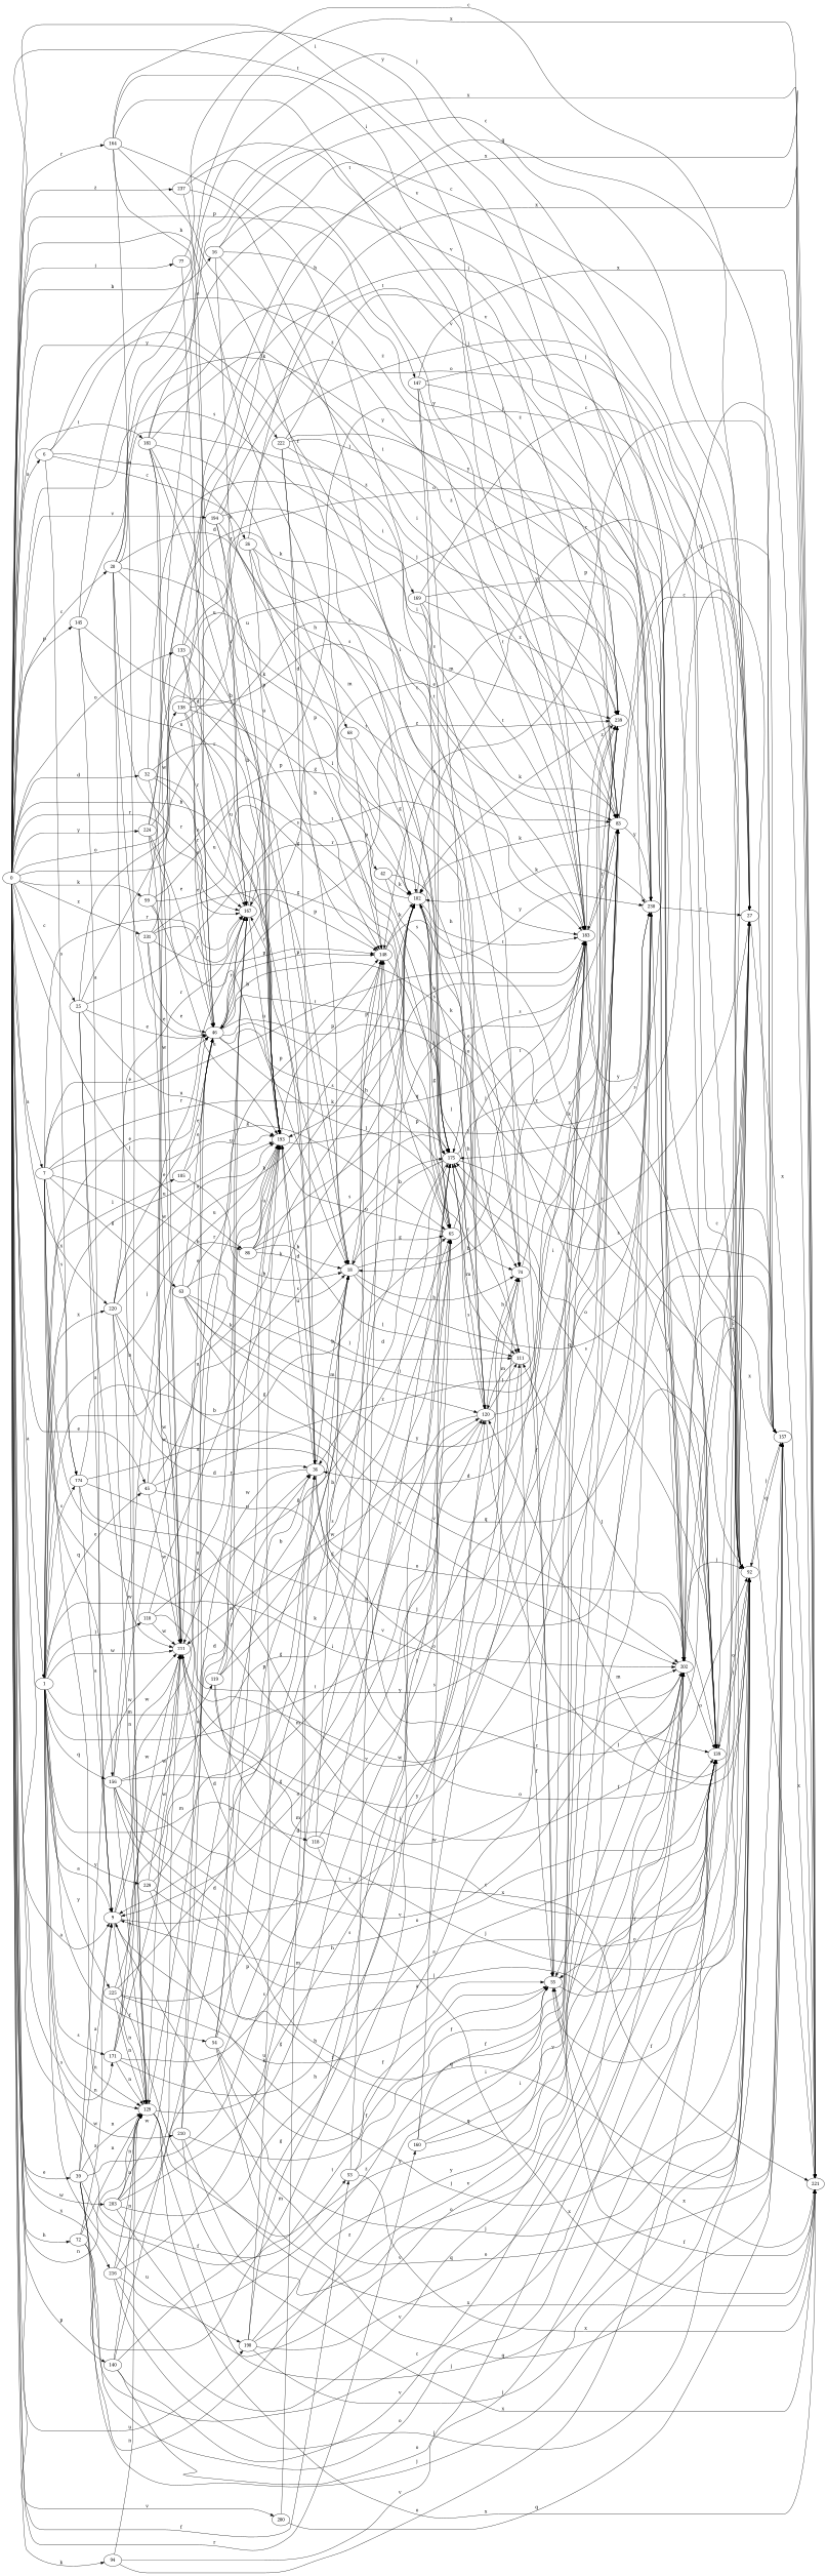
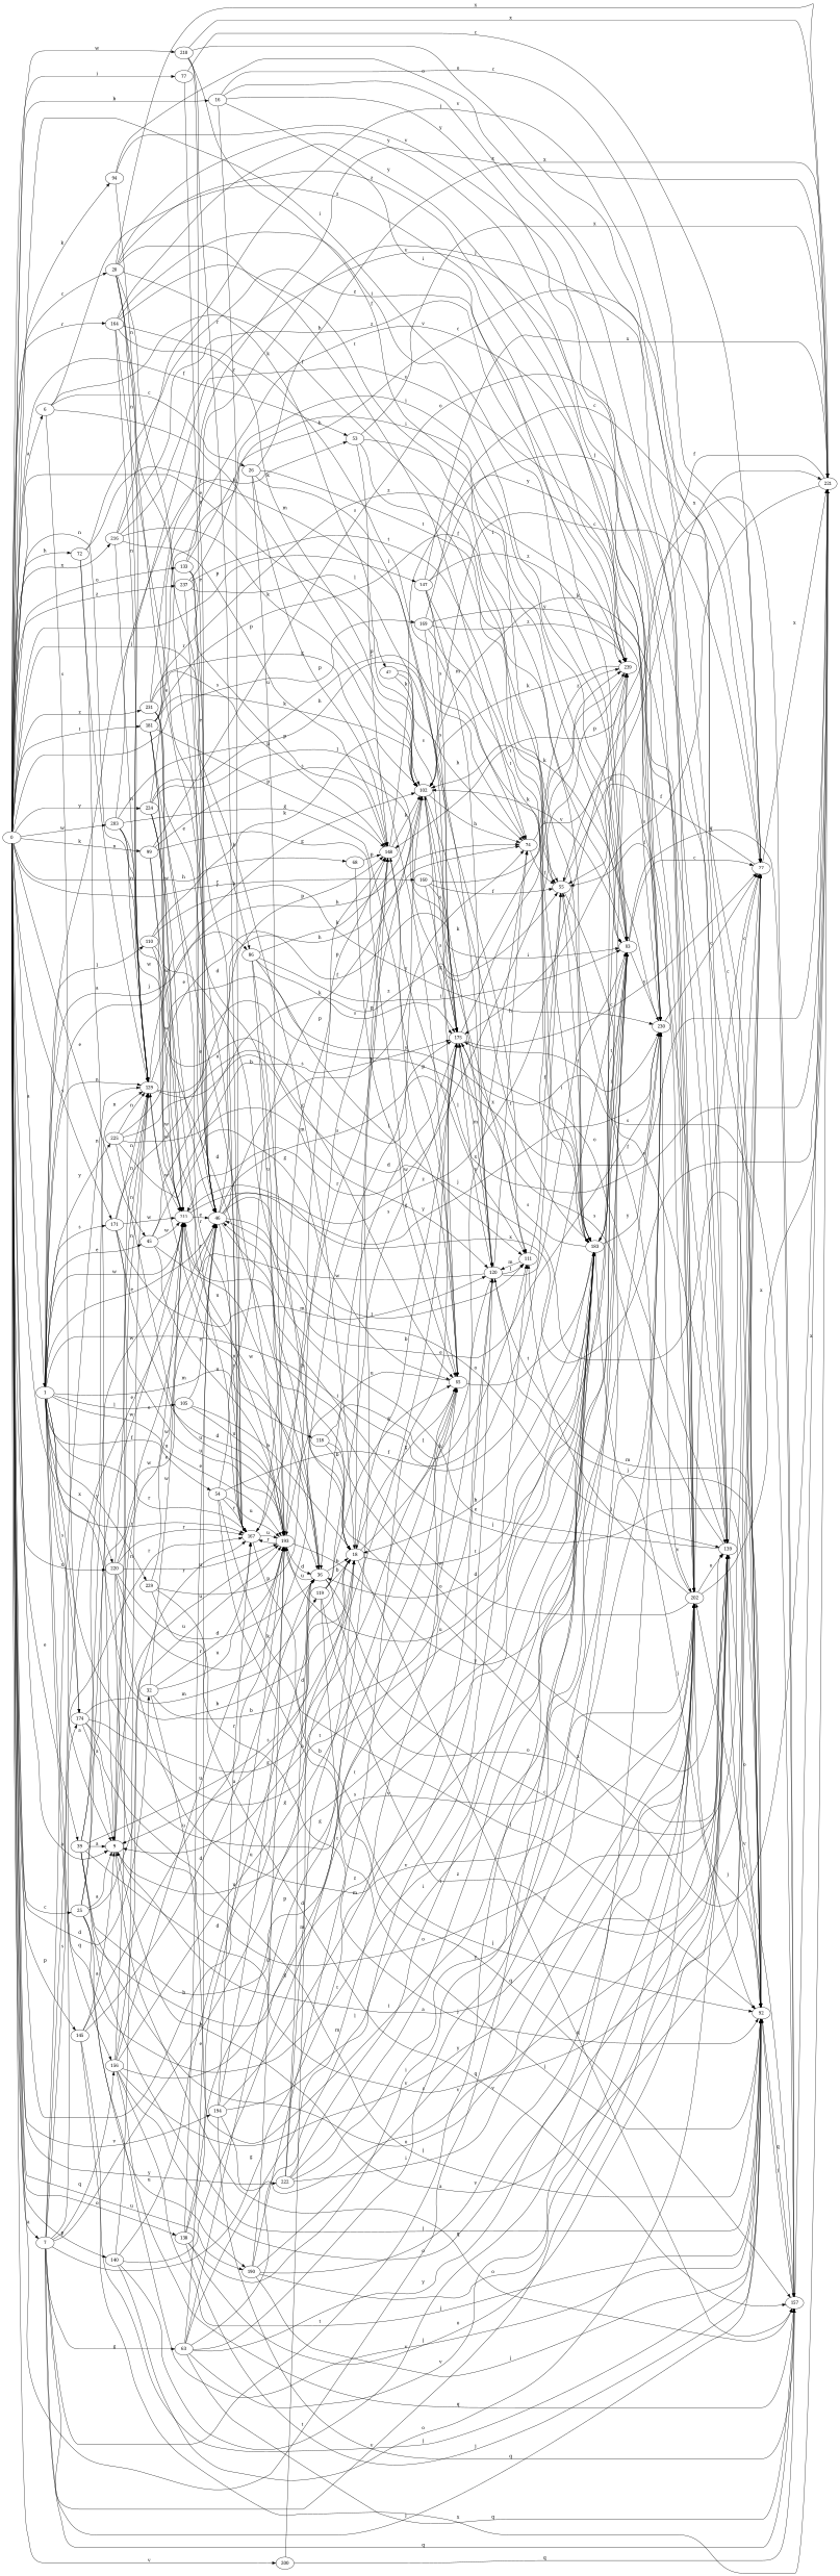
  strict digraph {
    fontname="Noto Serif"
    rankdir=LR
    node [fontname="Noto Serif"]
    edge [fontname="Noto Serif"]
    0
    1
    6
    7
    9
    16
    18
    20
    25
    32
    39
    42
    45
    53
    68
    72
    77
    83
    86
    94
    99
    129
    133
    138
    140
    145
    147
    160
    164
    167
    169
    171
    181
    183
    190
    194
    200
    203
    210
    216
    220
    222
    224
    231
    237
    46
    54
    102
    105
    110
    118
    119
    156
    174
    193
    211
    225
    229
    26
    55
    239
    63
    65
    92
    157
    202
    27
    230
    74
    148
    221
    175
    139
    120
    36
    111
    0 -> 1 [label=a]
    0 -> 6 [label=a]
    0 -> 7 [label=a]
    0 -> 9 [label=a]
    0 -> 16 [label=b]
    0 -> 18 [label=b]
    0 -> 20 [label=c]
    0 -> 25 [label=c]
    0 -> 32 [label=d]
    0 -> 39 [label=e]
    0 -> 42 [label=e]
    0 -> 45 [label=e]
    0 -> 53 [label=f]
    0 -> 68 [label=h]
    0 -> 72 [label=h]
    0 -> 77 [label=i]
    0 -> 83 [label=i]
    0 -> 86 [label=j]
    0 -> 94 [label=k]
    0 -> 99 [label=k]
    0 -> 129 [label=n]
    0 -> 133 [label=o]
    0 -> 138 [label=o]
    0 -> 140 [label=p]
    0 -> 145 [label=p]
    0 -> 147 [label=p]
    0 -> 160 [label=r]
    0 -> 164 [label=r]
    0 -> 167 [label=r]
    0 -> 169 [label=s]
    0 -> 171 [label=s]
    0 -> 181 [label=t]
    0 -> 183 [label=t]
    0 -> 190 [label=u]
    0 -> 194 [label=v]
    0 -> 200 [label=v]
    0 -> 203 [label=w]
    0 -> 210 [label=w]
    0 -> 216 [label=x]
    0 -> 220 [label=x]
    0 -> 222 [label=y]
    0 -> 224 [label=y]
    0 -> 231 [label=z]
    0 -> 237 [label=z]
    1 -> 9 [label=a]
    1 -> 45 [label=e]
    1 -> 53 [label=f]
    1 -> 83 [label=i]
    1 -> 86 [label=j]
    1 -> 129 [label=n]
    1 -> 171 [label=s]
    1 -> 183 [label=t]
    1 -> 190 [label=u]
    1 -> 220 [label=x]
    1 -> 46 [label=e]
    1 -> 54 [label=f]
    1 -> 102 [label=k]
    1 -> 105 [label=l]
    1 -> 110 [label=l]
    1 -> 118 [label=m]
    1 -> 119 [label=m]
    1 -> 156 [label=q]
    1 -> 174 [label=s]
    1 -> 193 [label=u]
    1 -> 211 [label=w]
    1 -> 225 [label=y]
    1 -> 229 [label=y]
    6 -> 102 [label=k]
    6 -> 174 [label=s]
    6 -> 26 [label=c]
    6 -> 55 [label=f]
    6 -> 239 [label=z]
    7 -> 18 [label=b]
    7 -> 129 [label=n]
    7 -> 167 [label=r]
    7 -> 183 [label=t]
    7 -> 46 [label=e]
    7 -> 156 [label=q]
    7 -> 174 [label=s]
    7 -> 63 [label=g]
    7 -> 65 [label=g]
    7 -> 92 [label=j]
    7 -> 157 [label=q]
    7 -> 202 [label=v]
    9 -> 129 [label=n]
    9 -> 183 [label=t]
    9 -> 193 [label=u]
    9 -> 211 [label=w]
    9 -> 157 [label=q]
    16 -> 83 [label=i]
    16 -> 167 [label=r]
    16 -> 202 [label=v]
    16 -> 27 [label=c]
    16 -> 230 [label=y]
    18 -> 9 [label=a]
    18 -> 183 [label=t]
    18 -> 65 [label=g]
    18 -> 157 [label=q]
    18 -> 74 [label=h]
    18 -> 148 [label=p]
    20 -> 18 [label=b]
    20 -> 129 [label=n]
    20 -> 167 [label=r]
    20 -> 46 [label=e]
    20 -> 102 [label=k]
    20 -> 239 [label=z]
    20 -> 230 [label=y]
    20 -> 74 [label=h]
    20 -> 221 [label=x]
    25 -> 9 [label=a]
    25 -> 183 [label=t]
    25 -> 46 [label=e]
    25 -> 193 [label=u]
    25 -> 211 [label=w]
    25 -> 239 [label=z]
    25 -> 92 [label=j]
    32 -> 18 [label=b]
    32 -> 83 [label=i]
    32 -> 167 [label=r]
    32 -> 193 [label=u]
    32 -> 211 [label=w]
    39 -> 9 [label=a]
    39 -> 129 [label=n]
    39 -> 183 [label=t]
    39 -> 211 [label=w]
    39 -> 92 [label=j]
    39 -> 27 [label=c]
    39 -> 175 [label=s]
    39 -> 139 [label=o]
    42 -> 102 [label=k]
    42 -> 74 [label=h]
    42 -> 175 [label=s]
    45 -> 193 [label=u]
    45 -> 211 [label=w]
    45 -> 239 [label=z]
    45 -> 175 [label=s]
    45 -> 139 [label=o]
    53 -> 83 [label=i]
    53 -> 55 [label=f]
    53 -> 148 [label=p]
    53 -> 221 [label=x]
    68 -> 65 [label=g]
    68 -> 148 [label=p]
    72 -> 9 [label=a]
    72 -> 129 [label=n]
    72 -> 239 [label=z]
    72 -> 120 [label=m]
    77 -> 46 [label=e]
    77 -> 27 [label=c]
    83 -> 183 [label=t]
    83 -> 102 [label=k]
    83 -> 157 [label=q]
    83 -> 27 [label=c]
    83 -> 230 [label=y]
    83 -> 36 [label=d]
    86 -> 18 [label=b]
    86 -> 83 [label=i]
    86 -> 102 [label=k]
    86 -> 193 [label=u]
    86 -> 175 [label=s]
    86 -> 111 [label=l]
    94 -> 129 [label=n]
    94 -> 202 [label=v]
    94 -> 139 [label=o]
    99 -> 18 [label=b]
    99 -> 211 [label=w]
    99 -> 65 [label=g]
    99 -> 175 [label=s]
    99 -> 139 [label=o]
    129 -> 211 [label=w]
    129 -> 92 [label=j]
    129 -> 230 [label=y]
    129 -> 74 [label=h]
    129 -> 221 [label=x]
    133 -> 83 [label=i]
    133 -> 167 [label=r]
    133 -> 46 [label=e]
    133 -> 92 [label=j]
    133 -> 148 [label=p]
    138 -> 83 [label=i]
    138 -> 46 [label=e]
    138 -> 193 [label=u]
    138 -> 65 [label=g]
    138 -> 92 [label=j]
    138 -> 139 [label=o]
    140 -> 129 [label=n]
    140 -> 65 [label=g]
    140 -> 202 [label=v]
    140 -> 139 [label=o]
    140 -> 36 [label=d]
    145 -> 9 [label=a]
    145 -> 193 [label=u]
    145 -> 92 [label=j]
    145 -> 221 [label=x]
    145 -> 36 [label=d]
    147 -> 183 [label=t]
    147 -> 239 [label=z]
    147 -> 92 [label=j]
    147 -> 221 [label=x]
    147 -> 175 [label=s]
    147 -> 120 [label=m]
    160 -> 83 [label=i]
    160 -> 55 [label=f]
    160 -> 202 [label=v]
    160 -> 175 [label=s]
    164 -> 83 [label=i]
    164 -> 129 [label=n]
    164 -> 183 [label=t]
    164 -> 102 [label=k]
    164 -> 230 [label=y]
    164 -> 74 [label=h]
    164 -> 36 [label=d]
    167 -> 193 [label=u]
    167 -> 92 [label=j]
    167 -> 148 [label=p]
    169 -> 183 [label=t]
    169 -> 239 [label=z]
    169 -> 27 [label=c]
    169 -> 230 [label=y]
    169 -> 175 [label=s]
    171 -> 129 [label=n]
    171 -> 193 [label=u]
    171 -> 211 [label=w]
    171 -> 74 [label=h]
    171 -> 120 [label=m]
    171 -> 36 [label=d]
    181 -> 83 [label=i]
    181 -> 167 [label=r]
    181 -> 102 [label=k]
    181 -> 193 [label=u]
    181 -> 211 [label=w]
    181 -> 239 [label=z]
    181 -> 202 [label=v]
    181 -> 148 [label=p]
    183 -> 18 [label=b]
    183 -> 83 [label=i]
    183 -> 193 [label=u]
    183 -> 239 [label=z]
    183 -> 92 [label=j]
    183 -> 230 [label=y]
    183 -> 175 [label=s]
    190 -> 193 [label=u]
    190 -> 92 [label=j]
    190 -> 202 [label=v]
    190 -> 230 [label=y]
    190 -> 175 [label=s]
    190 -> 139 [label=o]
    194 -> 83 [label=i]
    194 -> 167 [label=r]
    194 -> 193 [label=u]
    194 -> 157 [label=q]
    194 -> 202 [label=v]
    194 -> 120 [label=m]
    200 -> 157 [label=q]
    200 -> 36 [label=d]
    203 -> 129 [label=n]
    203 -> 211 [label=w]
    203 -> 65 [label=g]
    203 -> 202 [label=v]
    203 -> 74 [label=h]
    203 -> 36 [label=d]
    210 -> 167 [label=r]
    210 -> 46 [label=e]
    210 -> 55 [label=f]
    210 -> 221 [label=x]
    210 -> 139 [label=o]
    216 -> 129 [label=n]
    216 -> 102 [label=k]
    216 -> 239 [label=z]
    216 -> 92 [label=j]
    216 -> 202 [label=v]
    216 -> 148 [label=p]
    220 -> 129 [label=n]
    220 -> 167 [label=r]
    220 -> 46 [label=e]
    220 -> 102 [label=k]
    220 -> 193 [label=u]
    220 -> 202 [label=v]
    220 -> 139 [label=o]
    220 -> 36 [label=d]
    222 -> 18 [label=b]
    222 -> 183 [label=t]
    222 -> 239 [label=z]
    222 -> 202 [label=v]
    222 -> 230 [label=y]
    222 -> 36 [label=d]
    224 -> 183 [label=t]
    224 -> 46 [label=e]
    224 -> 193 [label=u]
    224 -> 211 [label=w]
    224 -> 27 [label=c]
    224 -> 111 [label=l]
    231 -> 167 [label=r]
    231 -> 46 [label=e]
    231 -> 211 [label=w]
    231 -> 65 [label=g]
    231 -> 148 [label=p]
    231 -> 221 [label=x]
    237 -> 83 [label=i]
    237 -> 183 [label=t]
    237 -> 46 [label=e]
    237 -> 111 [label=l]
    46 -> 167 [label=r]
    46 -> 239 [label=z]
    46 -> 92 [label=j]
    46 -> 74 [label=h]
    46 -> 148 [label=p]
    46 -> 175 [label=s]
    46 -> 139 [label=o]
    46 -> 111 [label=l]
    54 -> 167 [label=r]
    54 -> 102 [label=k]
    54 -> 193 [label=u]
    54 -> 55 [label=f]
    54 -> 92 [label=j]
    54 -> 157 [label=q]
    102 -> 167 [label=r]
    102 -> 183 [label=t]
    102 -> 65 [label=g]
    102 -> 27 [label=c]
    102 -> 74 [label=h]
    102 -> 175 [label=s]
    105 -> 18 [label=b]
    105 -> 46 [label=e]
    105 -> 193 [label=u]
    110 -> 102 [label=k]
    110 -> 211 [label=w]
    110 -> 65 [label=g]
    110 -> 230 [label=y]
    118 -> 18 [label=b]
    118 -> 221 [label=x]
    118 -> 111 [label=l]
    119 -> 18 [label=b]
-   119 -> 167 [label=r]
+   1 -> 167 [label=r]
    119 -> 65 [label=g]
    119 -> 92 [label=j]
    119 -> 27 [label=c]
    119 -> 175 [label=s]
    156 -> 129 [label=n]
    156 -> 167 [label=r]
    156 -> 193 [label=u]
    156 -> 65 [label=g]
    156 -> 92 [label=j]
    156 -> 157 [label=q]
    156 -> 202 [label=v]
    156 -> 139 [label=o]
    156 -> 120 [label=m]
    174 -> 9 [label=a]
    174 -> 18 [label=b]
    174 -> 65 [label=g]
    174 -> 92 [label=j]
    174 -> 202 [label=v]
    193 -> 167 [label=r]
    193 -> 230 [label=y]
    193 -> 148 [label=p]
    193 -> 36 [label=d]
    211 -> 46 [label=e]
    211 -> 230 [label=y]
    211 -> 221 [label=x]
    225 -> 129 [label=n]
    225 -> 193 [label=u]
    225 -> 55 [label=f]
    225 -> 65 [label=g]
    225 -> 221 [label=x]
    225 -> 120 [label=m]
    229 -> 211 [label=w]
    229 -> 92 [label=j]
    229 -> 157 [label=q]
    229 -> 148 [label=p]
    26 -> 183 [label=t]
    26 -> 193 [label=u]
    26 -> 148 [label=p]
    26 -> 221 [label=x]
    26 -> 175 [label=s]
    55 -> 183 [label=t]
    55 -> 221 [label=x]
    55 -> 139 [label=o]
    239 -> 102 [label=k]
    239 -> 211 [label=w]
    63 -> 83 [label=i]
    63 -> 46 [label=e]
    63 -> 157 [label=q]
    63 -> 202 [label=v]
    63 -> 230 [label=y]
    63 -> 148 [label=p]
    63 -> 120 [label=m]
    63 -> 111 [label=l]
    65 -> 183 [label=t]
    65 -> 193 [label=u]
    65 -> 148 [label=p]
    92 -> 157 [label=q]
    92 -> 139 [label=o]
    92 -> 120 [label=m]
    157 -> 92 [label=j]
    157 -> 202 [label=v]
    157 -> 148 [label=p]
    157 -> 221 [label=x]
    157 -> 175 [label=s]
    202 -> 211 [label=w]
    202 -> 55 [label=f]
    202 -> 92 [label=j]
    202 -> 27 [label=c]
    202 -> 221 [label=x]
    202 -> 139 [label=o]
    202 -> 111 [label=l]
    27 -> 9 [label=a]
    27 -> 55 [label=f]
    27 -> 221 [label=x]
    230 -> 46 [label=e]
    230 -> 102 [label=k]
    230 -> 202 [label=v]
    230 -> 27 [label=c]
    74 -> 55 [label=f]
    74 -> 239 [label=z]
    148 -> 102 [label=k]
    148 -> 230 [label=y]
    148 -> 111 [label=l]
    221 -> 55 [label=f]
    221 -> 175 [label=s]
    175 -> 18 [label=b]
    175 -> 239 [label=z]
    175 -> 27 [label=c]
    175 -> 139 [label=o]
    175 -> 120 [label=m]
    175 -> 36 [label=d]
    139 -> 9 [label=a]
    139 -> 46 [label=e]
    139 -> 102 [label=k]
    139 -> 55 [label=f]
    139 -> 92 [label=j]
    139 -> 27 [label=c]
    139 -> 175 [label=s]
    120 -> 9 [label=a]
    120 -> 83 [label=i]
    120 -> 102 [label=k]
    120 -> 211 [label=w]
    120 -> 92 [label=j]
    120 -> 74 [label=h]
    120 -> 175 [label=s]
    120 -> 111 [label=l]
    36 -> 18 [label=b]
    36 -> 129 [label=n]
    36 -> 193 [label=u]
    36 -> 211 [label=w]
    36 -> 27 [label=c]
    36 -> 139 [label=o]
    111 -> 55 [label=f]
    111 -> 120 [label=m]
  }
